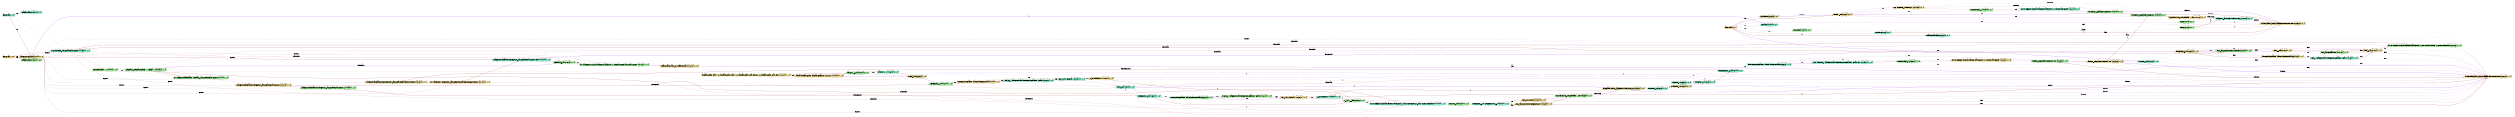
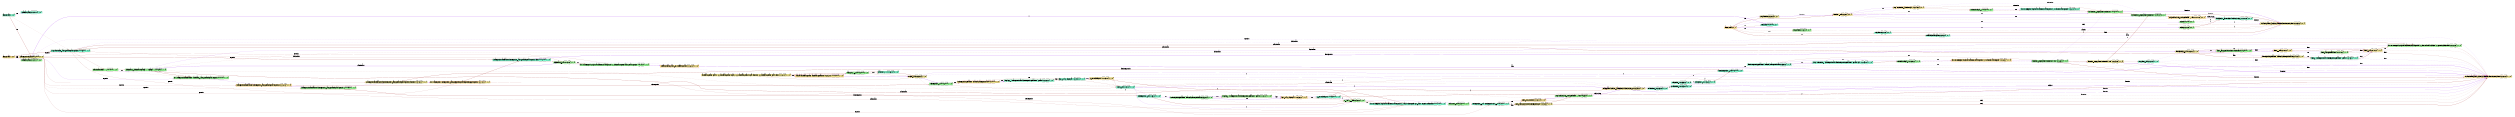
  digraph {
    rankdir=LR
    node [color=brown fillcolor=khaki shape=folder style=filled]
    edge [color=brown style=solid]
    n1 [color=red label="List<StreamExpression> metricExpression = factory.getExpressionOperandsRepresentingTypes(expression,,)@@@11@@@['1', '1', '0']" shape=cylinder]
    n2 [color=red fillcolor=aquamarine label="metricExpression == null || metricExpression.size() == 0@@@47@@@['1', '1', '0']" shape=cylinder]
    n3 [fillcolor=aquamarine label="StreamExpressionNamedParameter zkHostExpression = factory.getNamedOperand(expression,\"zkHost\")@@@12@@@['1', '1', '0']"]
    n4 [color=black label="metric = factory.constructMetric(metricExpression.get(0))@@@51@@@['1', '1', '0']" shape=cylinder]
    n5 [color=red label="metric = new CountMetric()@@@48@@@['1', '1', '0']"]
    n6 [fillcolor=palegreen label="collectionName == null@@@13@@@['1', '1', '0']" shape=cylinder]
    n7 [color=black label="zkHostExpression == null@@@68@@@['1', '1', '0']" shape=cylinder]
    n8 [label="!namedParam.getName().equals(\"x\") && !namedParam.getName().equals(\"y\") && !namedParam.getName().equals(\"dimensions\") && !namedParam.getName().equals(\"zkHost\")@@@18@@@['1', '1', '0']"]
    n9 [color=red label="params.add(namedParam.getName(),namedParam.getParameter().toString().trim())@@@19@@@['1', '1', '0']"]
    n10 [color=black label="Bucket x = null@@@25@@@['1', '1', '0']" shape=cylinder]
    n11 [color=black fillcolor=palegreen label="params.get(\"q\") == null@@@22@@@['0', '1', '0']" shape=cylinder]
    n12 [fillcolor=palegreen label="x == null || y == null@@@43@@@['1', '1', '0']" shape=cylinder]
    n13 [color=black label="FieldComparator bucketSort = parseBucketSort(bucketSortString,x,y)@@@54@@@['1', '1', '0']" shape=cylinder]
    n14 [label="init(collectionName,params,x,y,bucketSort,dimensionX,dimensionY,metric,zkHost)@@@80@@@['1', '1', '0']" shape=cylinder]
    n15 [color=black fillcolor=palegreen label="bucketXExpression != null@@@26@@@['1', '1', '0']"]
    n16 [fillcolor=aquamarine label="params.set(\"q\",\"*:*\")@@@23@@@['0', '1', '0']"]
    n17 [fillcolor=aquamarine label="throw new IOException(String.format(Locale.ROOT,\"invalid expression %s - x and y buckets expected. eg. 'x=\"name\"'\",expression,collectionName))@@@44@@@['1', '1', '0']" shape=cylinder]
    n18 [color=black fillcolor=palegreen label="Metric metric = null@@@46@@@['1', '1', '0']"]
    n19 [color=red fillcolor=palegreen label="throw new IOException(String.format(Locale.ROOT,\"invalid expression %s - collectionName expected as first operand\",expression))@@@14@@@['1', '1', '0']"]
    n20 [color=red label="ModifiableSolrParams params = new ModifiableSolrParams()@@@16@@@['1', '1', '0']"]
    n21 [fillcolor=aquamarine label="bucketYExpression != null@@@35@@@['1', '1', '0']"]
    n22 [color=black fillcolor=palegreen label="bucketYExpression.getParameter() instanceof StreamExpressionValue@@@36@@@['1', '1', '0']" shape=cylinder]
    n23 [color=red fillcolor=palegreen label="String keyY = ((StreamExpressionValue)bucketYExpression.getParameter()).getValue()@@@37@@@['1', '1', '0']"]
    n24 [color=red label="keyY != null && !keyY.equals(\"\")@@@38@@@['1', '1', '0']"]
    n25 [color=red fillcolor=palegreen label="Bucket y@@@2@@@['0', '0', '1']" shape=cylinder]
    n26 [fillcolor=aquamarine label="this.bucketSort = parseBucketSort(bucketSortString,x,y)@@@12@@@['0', '0', '1']"]
    n27 [color=black label="init(collection,params,x,y,bucketSort,dimensionX,dimensionY,metric,zkHost)@@@13@@@['0', '0', '1']"]
    n28 [color=red fillcolor=aquamarine label="y = new Bucket(keyY.trim())@@@39@@@['1', '1', '0']"]
    n29 [fillcolor=aquamarine label="int dimensionX = 0@@@52@@@['1', '0', '0']" shape=cylinder]
-   n30 [color=black label="int dimensionX = 10@@@55@@@['0', '1', '0']" shape=cylinder]
+   n30 [color=black fillcolor=aquamarine label="int dimensionX = 10@@@55@@@['0', '1', '0']" shape=cylinder]
    n31 [fillcolor=palegreen label="List<StreamExpressionNamedParameter> namedParams = factory.getNamedOperands(expression)@@@7@@@['1', '1', '0']"]
    n32 [color=red label="StreamExpressionNamedParameter bucketXExpression = factory.getNamedOperand(expression,\"x\")@@@8@@@['1', '1', '0']"]
    n33 [color=red fillcolor=palegreen label="StreamExpressionNamedParameter bucketYExpression = factory.getNamedOperand(expression,\"y\")@@@9@@@['1', '1', '0']"]
    n34 [color=red fillcolor=aquamarine label="zkHost = ((StreamExpressionValue)zkHostExpression.getParameter()).getValue()@@@75@@@['1', '1', '0']"]
    n35 [label="zkHost == null@@@77@@@['1', '1', '0']"]
    n36 [fillcolor=palegreen label="throw new IOException(String.format(Locale.ROOT,\"invalid expression %s - zkHost not found for collection '%s'\",expression,collectionName))@@@78@@@['1', '1', '0']"]
    n37 [color=red fillcolor=palegreen label="zkHost = factory.getCollectionZkHost(collectionName)@@@69@@@['1', '1', '0']"]
    n38 [label="zkHost == null@@@70@@@['1', '1', '0']"]
    n39 [color=red fillcolor=palegreen label="zkHost = factory.getDefaultZkHost()@@@71@@@['1', '1', '0']" shape=cylinder]
    n40 [fillcolor=palegreen label="String bucketSortString = metric.getIdentifier() + \" desc\"@@@53@@@['1', '1', '0']" shape=cylinder]
    n41 [fillcolor=aquamarine label="throw new IOException(String.format(Locale.ROOT,\"invalid expression %s - two dimension values expected\"))@@@6@@@['0', '0', '1']"]
    n42 [color=red fillcolor=palegreen label="this.dimensionX = Integer.parseInt(strDimensions(0()@@@8@@@['0', '0', '1']"]
    n43 [color=black fillcolor=palegreen label="this.dimensionY = Integer.parseInt(strDimensions(1()@@@9@@@['0', '0', '1']" shape=cylinder]
    n44 [fillcolor=aquamarine label="dimensionsExpression.getParameter() instanceof StreamExpressionValue@@@58@@@['1', '1', '0']"]
    n45 [color=black label="dimensionY = Integer.parseInt(strDimensions(1(.trim())@@@64@@@['1', '1', '0']"]
    n46 [color=black fillcolor=aquamarine label="String(( strDimensions = ((StreamExpressionValue)dimensionsExpression.getParameter()).getValue().split(\",\")@@@59@@@['1', '1', '0']"]
    n47 [color=black fillcolor=palegreen label="strDimensions.length != 2@@@60@@@['1', '1', '0']" shape=cylinder]
    n48 [color=black fillcolor=palegreen label="dimensionX = Integer.parseInt(strDimensions(0(.trim())@@@63@@@['1', '1', '0']"]
    n49 [fillcolor=aquamarine label="String zkHost = null@@@67@@@['1', '1', '0']" shape=cylinder]
    n50 [color=red label="throw new IOException(String.format(Locale.ROOT,\"invalid expression %s - two dimension values expected\"))@@@61@@@['1', '1', '0']"]
    n51 [fillcolor=palegreen label="String collection@@@2@@@['0', '0', '1']"]
    n52 [color=red fillcolor=aquamarine label="String zkHost@@@2@@@['0', '0', '1']" shape=cylinder]
    n53 [color=black fillcolor=aquamarine label="StreamFactory factory@@@2@@@['0', '1', '0']" shape=cylinder]
    n54 [color=red label="String bucketSortString = metric.getIdentifier() + \" desc\"@@@11@@@['0', '0', '1']"]
    n55 [color=black label="StreamExpressionNamedParameter dimensionsExpression = factory.getNamedOperand(expression,\"dimensions\")@@@10@@@['1', '1', '0']" shape=cylinder]
    n56 [color=black fillcolor=aquamarine label="dimensionsExpression != null@@@57@@@['1', '1', '0']" shape=cylinder]
    n57 [color=red fillcolor=aquamarine label="String collectionName = factory.getValueOperand(expression,0)@@@3@@@['1', '1', '0']"]
    n58 [fillcolor=palegreen label="collectionName.indexOf('\"') > -1@@@4@@@['1', '1', '0']"]
    n59 [color=black fillcolor=palegreen label="collectionName = collectionName.replaceAll(\"\"\",\"\").replaceAll(\" \",\"\")@@@5@@@['1', '1', '0']"]
    n60 [color=red label="bucketXExpression.getParameter() instanceof StreamExpressionValue@@@27@@@['1', '1', '0']" shape=cylinder]
    n61 [fillcolor=aquamarine label="keyX != null && !keyX.equals(\"\")@@@29@@@['1', '1', '0']"]
    n62 [color=black fillcolor=aquamarine label="Bucket y = null@@@34@@@['1', '1', '0']"]
    n63 [color=red fillcolor=aquamarine label="String keyX = ((StreamExpressionValue)bucketXExpression.getParameter()).getValue()@@@28@@@['1', '1', '0']"]
    n64 [label="x = new Bucket(keyX.trim())@@@30@@@['1', '1', '0']"]
    n65 [color=black label="zkHostExpression.getParameter() instanceof StreamExpressionValue@@@74@@@['1', '1', '0']" shape=cylinder]
    n66 [fillcolor=aquamarine label="int dimensionY = 0@@@53@@@['1', '0', '0']" shape=cylinder]
    n67 [color=red fillcolor=aquamarine label="int dimensionY = 10@@@56@@@['0', '1', '0']"]
    n68 [color=red fillcolor=aquamarine label="ModifiableSolrParams params@@@2@@@['0', '0', '1']" shape=cylinder]
    n69 [color=red label="Facet2DStream['0', '0', '1']" shape=cylinder]
    n70 [label="dimensions != null@@@3@@@['0', '0', '1']" shape=cylinder]
    n71 [color=black fillcolor=aquamarine label="Metric metric@@@2@@@['0', '0', '1']" shape=cylinder]
    n72 [color=black label="String dimensions@@@2@@@['0', '0', '1']" shape=cylinder]
    n73 [fillcolor=palegreen label="Bucket x@@@2@@@['0', '0', '1']" shape=cylinder]
    n74 [fillcolor=palegreen label="strDimensions.length != 2@@@5@@@['0', '0', '1']"]
    n75 [label="String(( strDimensions = dimensions.split(\",\")@@@4@@@['0', '0', '1']" shape=cylinder]
    n76 [fillcolor=palegreen label="StreamFactory factory@@@2@@@['1', '0', '0']" shape=cylinder]
    n77 [color=black label="StreamExpression expression@@@2@@@['1', '1', '0']" shape=cylinder]
    n78 [color=red fillcolor=aquamarine label="Facet2DStream['0', '1', '0']"]
    n79 [color=red label="Facet2DStream['1', '0', '0']" shape=cylinder]
    n1 -> n2 [label=metricExpression]
    n1 -> n3 [style=bold]
    n2 -> n4 [label=false style=dashed]
    n2 -> n4 [style=bold]
    n2 -> n5 [label=true style=dashed]
    n2 -> n5
    n3 -> n6 [style=dashed]
    n3 -> n7 [color=purple label=zkHostExpression style=bold]
    n4 -> n14 [label=metric style=bold]
    n4 -> n40 [style=bold]
    n5 -> n14 [label=metric]
    n5 -> n40 [color=purple style=bold]
    n6 -> n19 [color=purple style=dashed]
    n6 -> n19 [label=true style=bold]
    n6 -> n20 [color=purple style=dashed]
    n7 -> n37 [color=purple label=true style=bold]
    n7 -> n37
    n7 -> n38 [color=purple label=true]
    n7 -> n65 [color=purple]
    n7 -> n65 [label=false style=bold]
    n8 -> n9 [style=bold]
    n8 -> n9 [color=purple label=true style=dashed]
    n8 -> n10
    n8 -> n11 [style=bold]
    n9 -> n8 [style=dashed]
    n9 -> n10 [color=purple style=bold]
    n9 -> n11 [color=purple]
    n10 -> n12 [label=x style=dashed]
    n10 -> n13 [color=purple label=x style=dashed]
    n10 -> n14 [color=purple label=x]
    n10 -> n15 [color=purple style=bold]
    n11 -> n10
    n11 -> n16 [style=bold]
    n11 -> n16 [label=true style=dashed]
    n12 -> n17 [style=bold]
    n12 -> n17 [label=true]
    n12 -> n18 [color=purple]
    n13 -> n14 [color=purple label=bucketSort style=bold]
    n13 -> n29 [style=dashed]
    n13 -> n30 [color=purple]
    n15 -> n60 [label=true style=dashed]
    n15 -> n60
    n15 -> n62
    n16 -> n10 [style=bold]
    n17 -> n18 [color=purple]
    n18 -> n2
    n19 -> n20 [color=purple style=bold]
    n20 -> n8 [color=purple style=dashed]
    n20 -> n14 [color=purple label=params style=bold]
    n21 -> n12 [style=bold]
    n21 -> n22 [color=purple]
    n21 -> n22 [color=purple label=true style=dashed]
    n22 -> n12 [style=dashed]
    n22 -> n23 [label=true]
    n22 -> n23 [color=purple style=bold]
    n22 -> n24 [color=purple label=true style=bold]
    n23 -> n24 [color=purple label=keyY]
    n23 -> n24 [color=purple]
    n24 -> n12
    n24 -> n28 [color=purple]
    n24 -> n28 [label=true]
    n25 -> n26 [label=y style=bold]
    n25 -> n27 [label=y]
    n26 -> n27 [style=dashed]
    n26 -> n27 [label=bucketSort style=dashed]
    n28 -> n12 [color=purple label=y style=dashed]
    n28 -> n12 [color=purple]
    n28 -> n13 [label=y style=bold]
    n28 -> n14 [label=y style=bold]
    n29 -> n14 [label=dimensionX style=dashed]
    n29 -> n30 [label=0]
    n29 -> n66 [style=dashed]
    n30 -> n14 [color=purple label=dimensionX]
    n30 -> n67 [color=purple]
    n31 -> n32 [color=purple]
    n32 -> n15 [label=bucketXExpression style=bold]
    n32 -> n33 [color=purple style=bold]
    n33 -> n21 [label=bucketYExpression style=bold]
    n33 -> n55 [color=purple]
    n34 -> n14 [color=purple label=zkHost style=dashed]
    n34 -> n35 [color=purple]
    n34 -> n35 [label=zkHost style=bold]
    n35 -> n14 [style=dashed]
    n35 -> n36 [style=bold]
    n35 -> n36 [color=purple label=true style=dashed]
    n36 -> n14
    n37 -> n14 [color=purple label=zkHost style=dashed]
    n37 -> n35 [color=purple label=zkHost]
    n37 -> n38 [color=purple style=bold]
    n37 -> n38 [label=zkHost style=dashed]
    n38 -> n35 [style=bold]
    n38 -> n39 [color=purple label=true style=dashed]
    n38 -> n39 [color=purple]
    n39 -> n14 [label=zkHost]
    n39 -> n35 [color=purple label=zkHost style=dashed]
    n39 -> n35 [style=bold]
    n40 -> n13 [color=purple style=dashed]
    n40 -> n13 [color=purple label=bucketSortString style=bold]
    n41 -> n42
    n42 -> n27 [color=purple label=dimensionX style=bold]
    n42 -> n43 [style=bold]
    n43 -> n27 [label=dimensionY style=bold]
    n43 -> n54 [style=bold]
    n44 -> n45 [color=purple label=true style=dashed]
    n44 -> n46 [color=purple style=bold]
    n44 -> n46 [label=true style=dashed]
    n44 -> n47 [color=purple label=true]
    n44 -> n48 [label=true]
    n44 -> n49 [style=dashed]
    n45 -> n14 [color=purple label=dimensionY style=bold]
    n45 -> n43 [label=0 style=bold]
    n45 -> n49
    n46 -> n47 [style=bold]
    n47 -> n48 [color=purple style=dashed]
    n47 -> n50 [color=purple label=true]
    n47 -> n50 [style=dashed]
    n48 -> n14 [label=dimensionX style=bold]
    n48 -> n42 [color=purple label=0 style=dashed]
    n48 -> n45 [style=bold]
    n49 -> n7 [color=purple style=dashed]
    n49 -> n14 [label=zkHost style=dashed]
    n49 -> n35 [color=purple label=zkHost style=dashed]
    n50 -> n48 [color=purple]
    n51 -> n27 [label=collection style=dashed]
    n52 -> n27 [label=zkHost style=bold]
    n54 -> n26 [color=purple label=bucketSortString]
    n54 -> n26
    n55 -> n1 [color=purple style=bold]
    n55 -> n56 [label=dimensionsExpression style=bold]
    n56 -> n44 [color=purple style=dashed]
    n56 -> n44 [label=true style=dashed]
    n56 -> n49 [style=dashed]
    n57 -> n6 [label=collectionName]
    n57 -> n14 [color=purple label=collectionName style=dashed]
    n57 -> n17 [label=collectionName]
    n57 -> n36 [label=collectionName style=bold]
    n57 -> n37 [label=collectionName style=bold]
    n57 -> n58
    n58 -> n31 [style=dashed]
    n58 -> n59
    n58 -> n59 [color=purple label=true]
    n59 -> n6 [color=purple label=collectionName style=bold]
    n59 -> n14 [label=collectionName style=dashed]
    n59 -> n17 [label=collectionName style=bold]
    n59 -> n31 [style=bold]
    n59 -> n36 [color=purple label=collectionName]
    n59 -> n37 [label=collectionName style=dashed]
    n60 -> n61 [label=true]
    n60 -> n62 [style=dashed]
    n60 -> n63 [color=purple label=true style=bold]
    n60 -> n63 [color=purple style=dashed]
    n61 -> n62
    n61 -> n64 [color=purple style=bold]
    n61 -> n64 [label=true]
    n62 -> n12 [color=purple label=y]
    n62 -> n13 [color=purple label=y style=bold]
    n62 -> n14 [label=y]
    n62 -> n21 [color=purple]
    n63 -> n61 [style=dashed]
    n63 -> n61 [label=keyX style=bold]
    n64 -> n12 [label=x style=bold]
    n64 -> n13 [label=x style=dashed]
    n64 -> n14 [color=purple label=x]
    n64 -> n62
    n65 -> n34 [style=dashed]
    n65 -> n34 [label=true style=bold]
    n65 -> n35 [color=purple style=dashed]
    n66 -> n14 [color=purple label=dimensionY]
    n66 -> n56 [style=dashed]
    n66 -> n67 [color=purple label=0 style=dashed]
    n67 -> n14 [color=purple label=dimensionY style=dashed]
    n67 -> n56 [style=bold]
    n68 -> n27 [color=purple label=params]
-   n69 -> n49 [color=purple label=true style=bold]
+   n69 -> n25 [color=purple label=true style=bold]
    n69 -> n51 [label=true style=dashed]
    n69 -> n52 [label=true]
    n69 -> n68 [label=true style=bold]
    n69 -> n70 [style=bold]
    n69 -> n71 [label=true]
    n69 -> n72 [color=purple label=true]
    n69 -> n73 [color=purple label=true]
    n70 -> n42 [color=purple label=true style=bold]
    n70 -> n43 [color=purple label=true]
    n70 -> n54 [style=dashed]
    n70 -> n74 [label=true style=dashed]
    n70 -> n75 [color=purple label=true]
    n70 -> n75 [color=purple]
    n71 -> n27 [label=metric]
    n72 -> n70 [color=purple label=dimensions style=bold]
    n73 -> n26 [label=x style=dashed]
    n73 -> n27 [color=purple label=x style=dashed]
    n74 -> n41 [color=purple]
    n74 -> n41 [label=true style=dashed]
    n74 -> n42 [style=dashed]
    n75 -> n42 [label=strDimensions]
    n75 -> n43 [color=purple label=strDimensions style=dashed]
    n75 -> n74
    n77 -> n1 [label=expression]
    n77 -> n3 [label=expression style=bold]
    n77 -> n17 [label=expression]
    n77 -> n19 [label=expression]
    n77 -> n31 [color=purple label=expression]
    n77 -> n32 [label=expression]
    n77 -> n33 [label=expression style=dashed]
    n77 -> n36 [color=purple label=expression style=dashed]
    n77 -> n55 [label=expression]
    n77 -> n57 [color=purple label=expression style=dashed]
    n77 -> n71 [color=purple label=0 style=bold]
    n78 -> n53 [color=purple label=true]
    n78 -> n57 [style=dashed]
    n78 -> n77 [label=true style=bold]
    n79 -> n57 [style=bold]
    n79 -> n76 [color=purple label=true]
    n79 -> n77 [label=true]
  }
